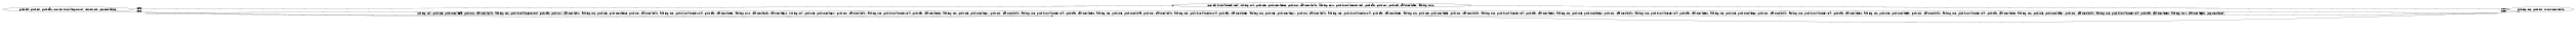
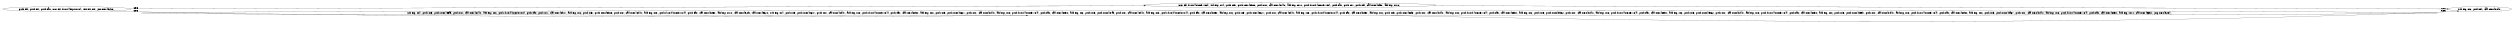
  digraph {
    rankdir=LR
    n1 [label="'push edi', 'push esi', 'push eax', 'mov esi, dword [esp+0x10]', 'test esi, esi', 'jne 0x80492b8', "]
    n2 [label="'mov edi, dword [0x8051168]', 'sub esp, 0x4', 'push 0x5', 'push 0x804e588', 'push 0x0', 'call 0x8048d40', 'add esp, 0x10', 'push dword [0x80511e0]', 'push eax', 'push 0x1', 'push edi', 'call 0x8048f90', 'add esp, 0x10', "]
    n3 [label="'sub esp, 0x4', 'push 0x5', 'push 0x804e5af', 'push 0x0', 'call 0x8048d40', 'add esp, 0xc', 'push dword [0x80511e0]', 'push eax', 'push 0x1', 'call 0x8048f10', 'add esp, 0xc', 'push 0x5', 'push 0x804e5ce', 'push 0x0', 'call 0x8048d40', 'add esp, 0x8', 'push dword [0x8051184]', 'push eax', 'call 0x8048e50', 'add esp, 0x10', 'call 0x80492f0', 'call 0x8049320', 'sub esp, 0x4', 'push 0x5', 'push 0x804e610', 'push 0x0', 'call 0x8048d40', 'add esp, 0x8', 'push dword [0x8051184]', 'push eax', 'call 0x8048e50', 'add esp, 0xc', 'push 0x5', 'push 0x804e6c1', 'push 0x0', 'call 0x8048d40', 'add esp, 0x8', 'push dword [0x8051184]', 'push eax', 'call 0x8048e50', 'add esp, 0xc', 'push 0x5', 'push 0x804e7af', 'push 0x0', 'call 0x8048d40', 'add esp, 0x8', 'push dword [0x8051184]', 'push eax', 'call 0x8048e50', 'add esp, 0xc', 'push 0x5', 'push 0x804e821', 'push 0x0', 'call 0x8048d40', 'add esp, 0x8', 'push dword [0x8051184]', 'push eax', 'call 0x8048e50', 'add esp, 0xc', 'push 0x5', 'push 0x804e8f3', 'push 0x0', 'call 0x8048d40', 'add esp, 0x8', 'push dword [0x8051184]', 'push eax', 'call 0x8048e50', 'add esp, 0xc', 'push 0x5', 'push 0x804e932', 'push 0x0', 'call 0x8048d40', 'add esp, 0x8', 'push dword [0x8051184]', 'push eax', 'call 0x8048e50', 'add esp, 0xc', 'push 0x5', 'push 0x804e962', 'push 0x0', 'call 0x8048d40', 'add esp, 0x8', 'push dword [0x8051184]', 'push eax', 'call 0x8048e50', 'add esp, 0xc', 'push 0x5', 'push 0x804e99b', 'push 0x0', 'call 0x8048d40', 'add esp, 0x8', 'push dword [0x8051184]', 'push eax', 'call 0x8048e50', 'add esp, 0xc', 'push 0x5', 'push 0x804ea67', 'push 0x0', 'call 0x8048d40', 'add esp, 0x8', 'push dword [0x8051184]', 'push eax', 'call 0x8048e50', 'add esp, 0x10', 'call 0x8049350', 'jmp 0x80492e4', "]
-   n4 [label="'sub esp, 0xc', 'push esi', 'dword 0x8048e40',"]
+   n4 [label="'sub esp, 0xc', 'push esi', 'call 0x8048e40', "]
    n1 -> n2 [label=CFG]
    n1 -> n3 [label=CFG]
    n2 -> n4 [label=CFG]
    n3 -> n4 [label=CFG]
  }
